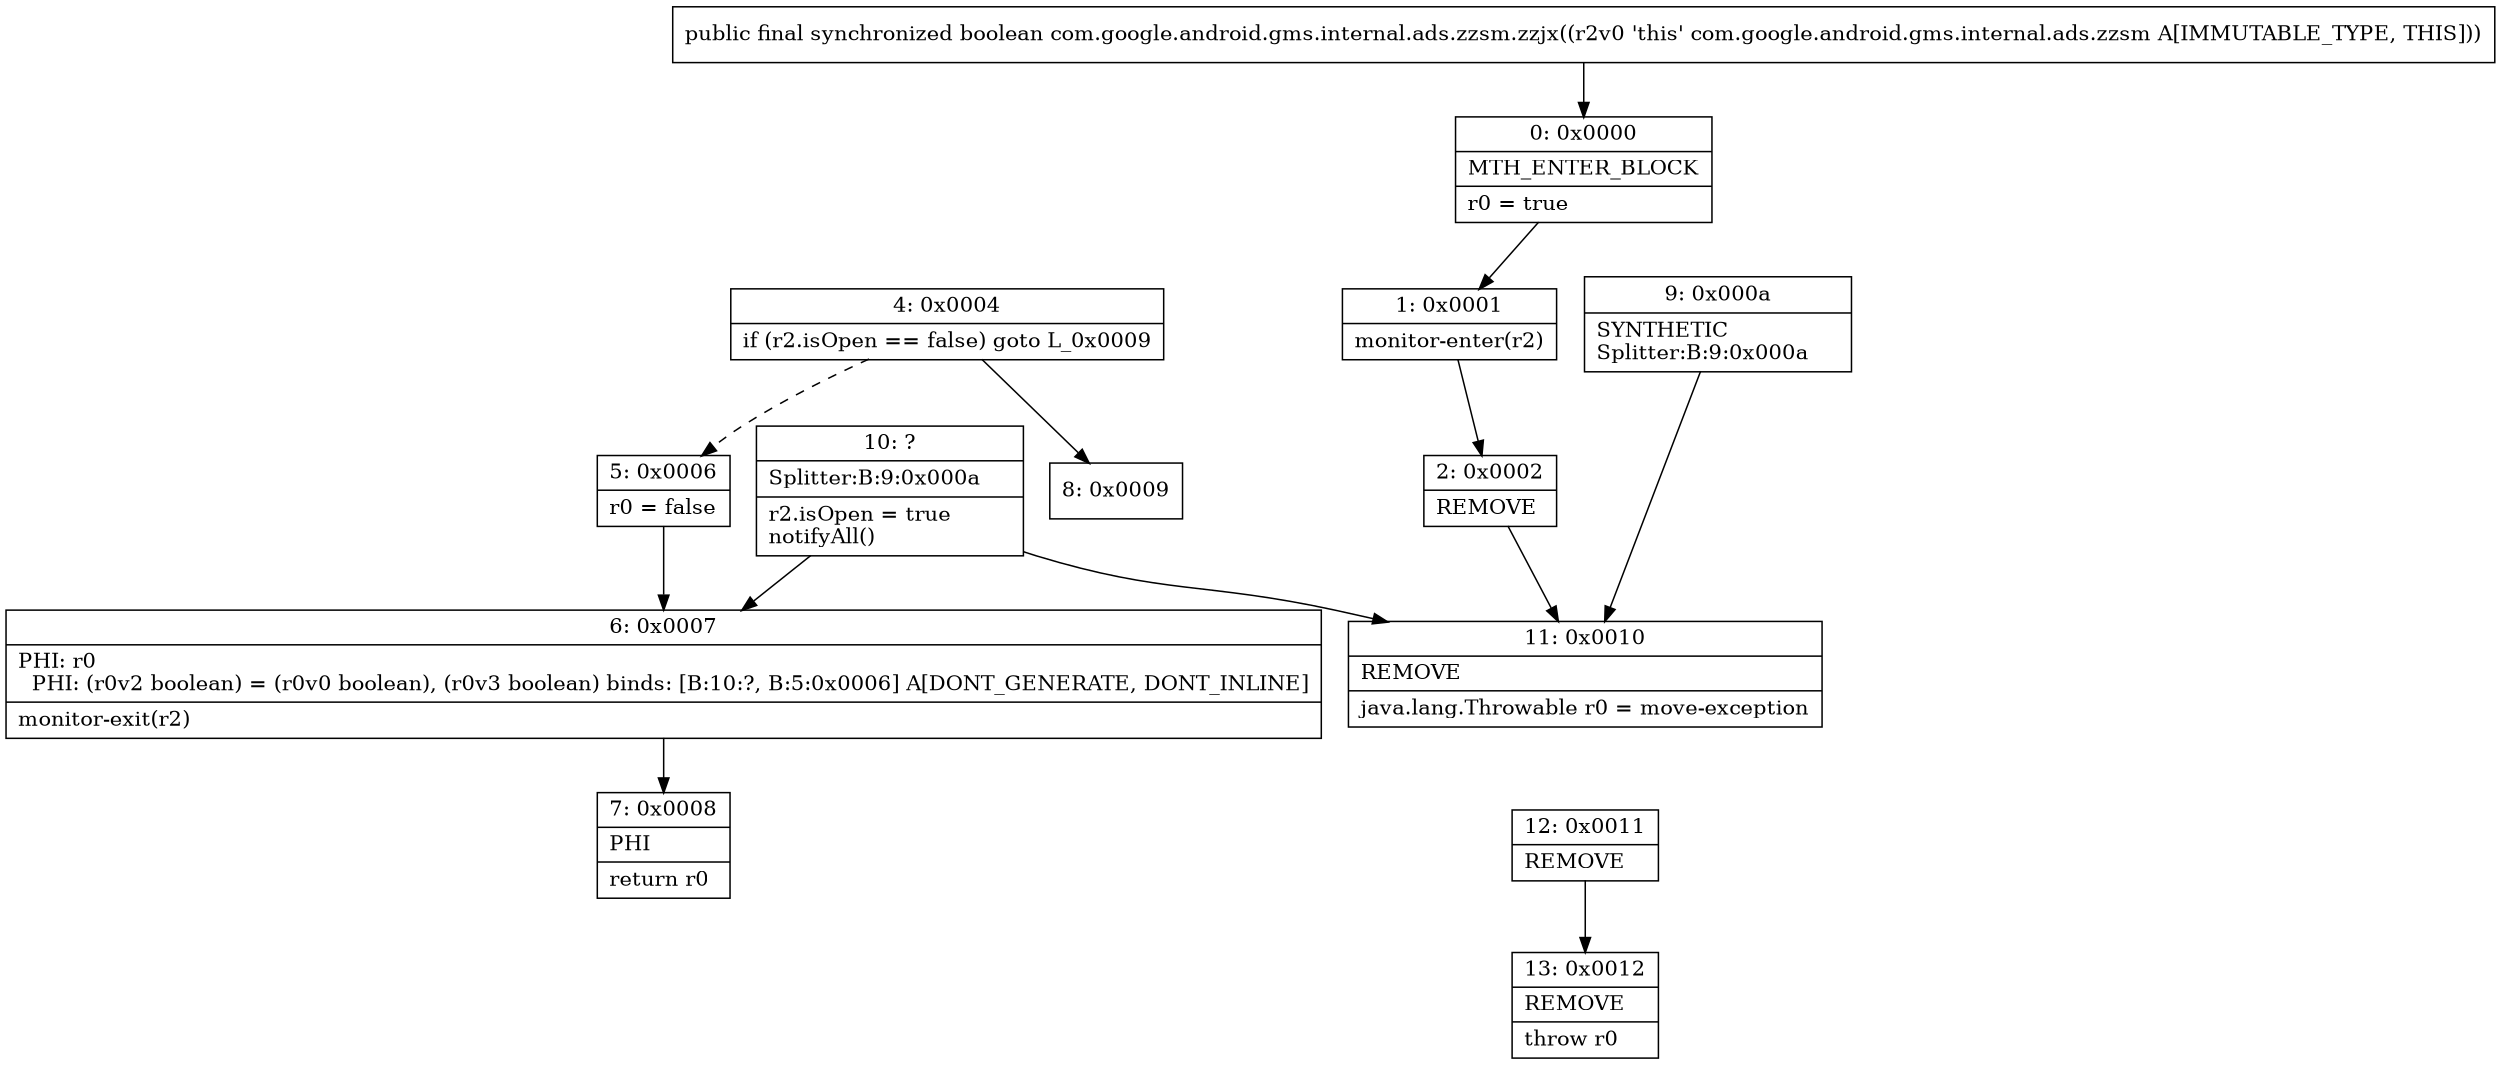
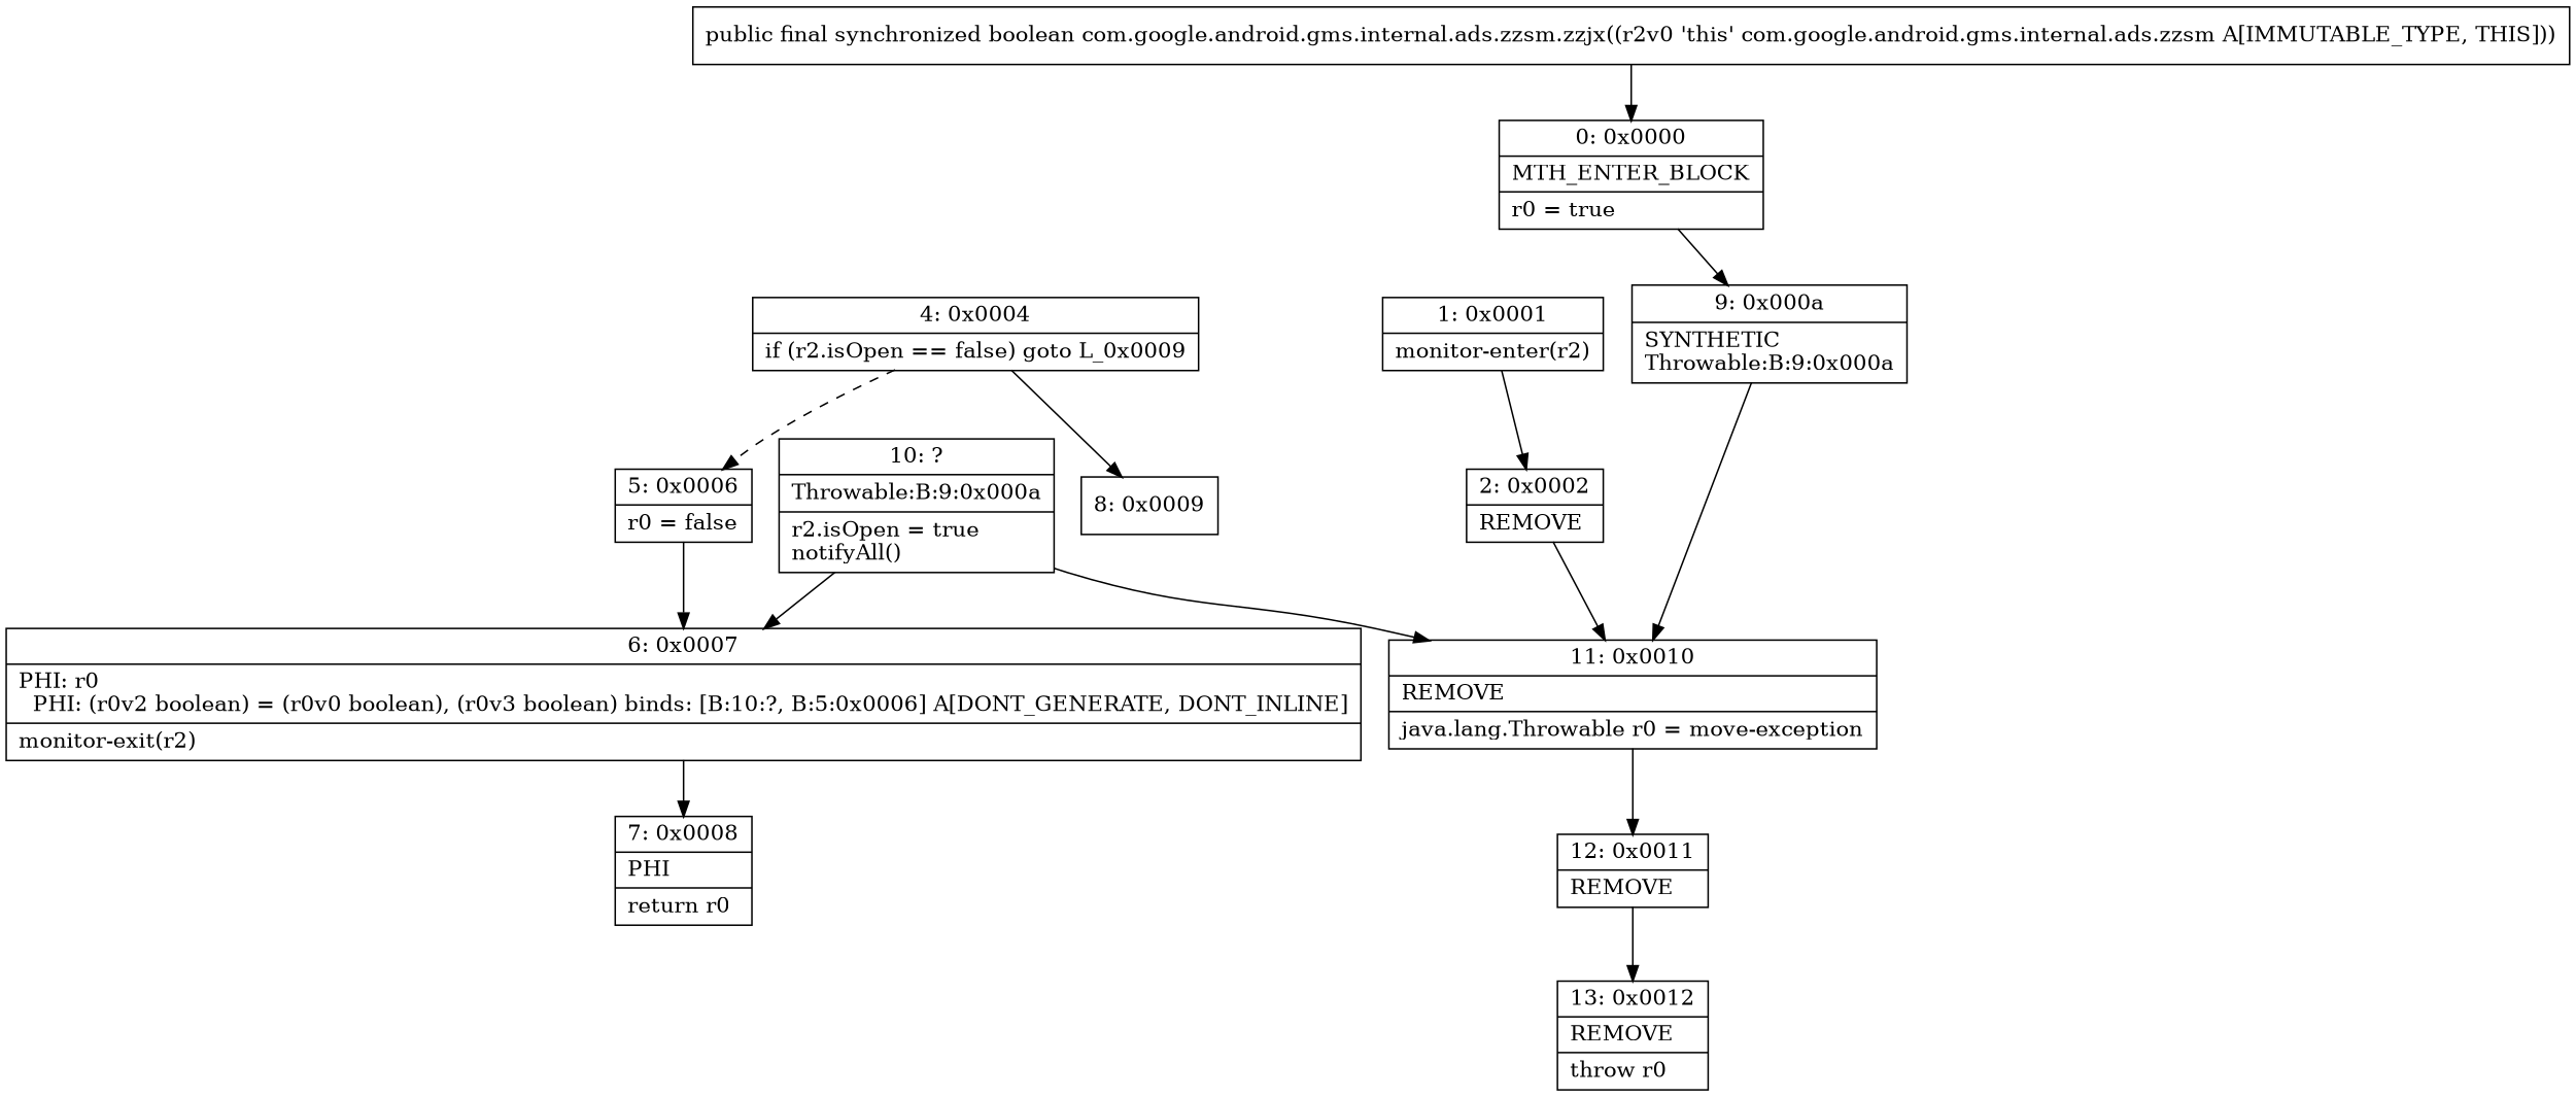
  digraph {
    node [shape=record]
    n1 [label="{0\:\ 0x0000|MTH_ENTER_BLOCK\l|r0 = true\l}"]
    n2 [label="{1\:\ 0x0001|monitor\-enter(r2)\l}"]
    n3 [label="{2\:\ 0x0002|REMOVE\l}"]
    n4 [label="{11\:\ 0x0010|REMOVE\l|java.lang.Throwable r0 = move\-exception\l}"]
    n5 [label="{12\:\ 0x0011|REMOVE\l}"]
    n6 [label="{4\:\ 0x0004|if (r2.isOpen == false) goto L_0x0009\l}"]
    n7 [label="{5\:\ 0x0006|r0 = false\l}"]
    n8 [label="{8\:\ 0x0009}"]
    n9 [label="{6\:\ 0x0007|PHI: r0 \l  PHI: (r0v2 boolean) = (r0v0 boolean), (r0v3 boolean) binds: [B:10:?, B:5:0x0006] A[DONT_GENERATE, DONT_INLINE]\l|monitor\-exit(r2)\l}"]
    n10 [label="{7\:\ 0x0008|PHI\l|return r0\l}"]
-   n11 [label="{9\:\ 0x000a|SYNTHETIC\lSplitter:B:9:0x000a\l}"]
-   n12 [label="{10\:\ ?|Splitter:B:9:0x000a\l|r2.isOpen = true\lnotifyAll()\l}"]
+   n11 [label="{9\:\ 0x000a|SYNTHETIC\lThrowable:B:9:0x000a\l}"]
+   n12 [label="{10\:\ ?|Throwable:B:9:0x000a\l|r2.isOpen = true\lnotifyAll()\l}"]
    n13 [label="{13\:\ 0x0012|REMOVE\l|throw r0\l}"]
    n14 [label="{public final synchronized boolean com.google.android.gms.internal.ads.zzsm.zzjx((r2v0 'this' com.google.android.gms.internal.ads.zzsm A[IMMUTABLE_TYPE, THIS])) }"]
-   n1 -> n2
+   n1 -> n11
    n2 -> n3
    n3 -> n4
+   n4 -> n5
    n5 -> n13
    n6 -> n7 [style=dashed]
    n6 -> n8
    n7 -> n9
    n9 -> n10
    n11 -> n4
    n12 -> n4
    n12 -> n9
    n14 -> n1
  }
